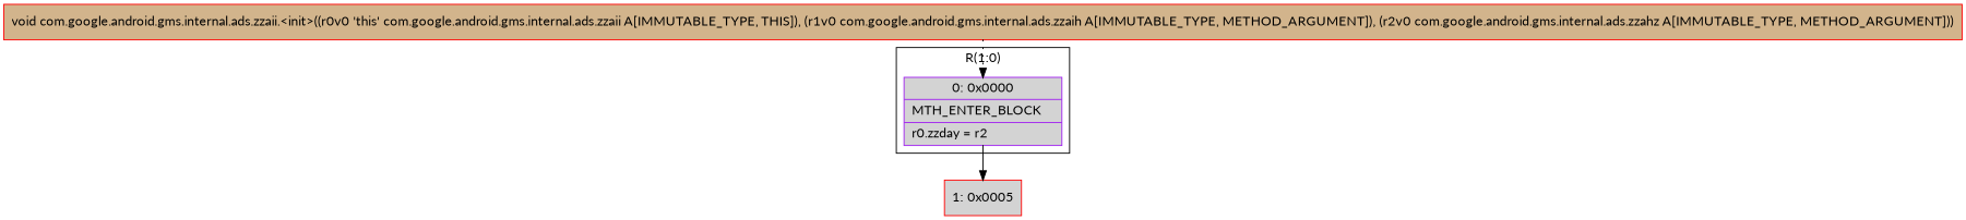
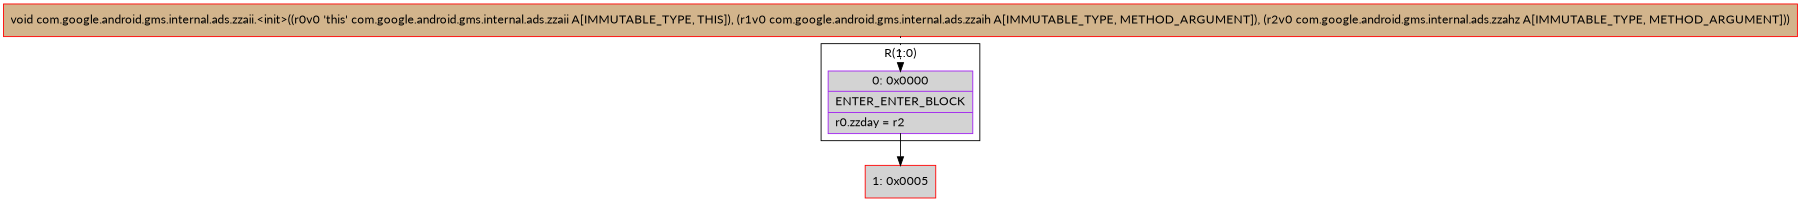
  digraph {
    fontname=Lato
    node [color=red shape=record style=filled fillcolor=lightgrey fontname=Lato]
    edge [fontname=Lato]
-   n1 [color=purple label="{0\:\ 0x0000|MTH_ENTER_BLOCK\l|r0.zzday = r2\l}"]
+   n1 [color=purple label="{0\:\ 0x0000|ENTER_ENTER_BLOCK\l|r0.zzday = r2\l}"]
    n2 [label="{1\:\ 0x0005}"]
    n3 [label="{void com.google.android.gms.internal.ads.zzaii.\<init\>((r0v0 'this' com.google.android.gms.internal.ads.zzaii A[IMMUTABLE_TYPE, THIS]), (r1v0 com.google.android.gms.internal.ads.zzaih A[IMMUTABLE_TYPE, METHOD_ARGUMENT]), (r2v0 com.google.android.gms.internal.ads.zzahz A[IMMUTABLE_TYPE, METHOD_ARGUMENT])) }" fillcolor=tan]
    subgraph cluster_1 {
      label="R(1:0)"
      n1
    }
    n1 -> n2 [style=solid]
    n3 -> n1 [style=dotted]
  }
